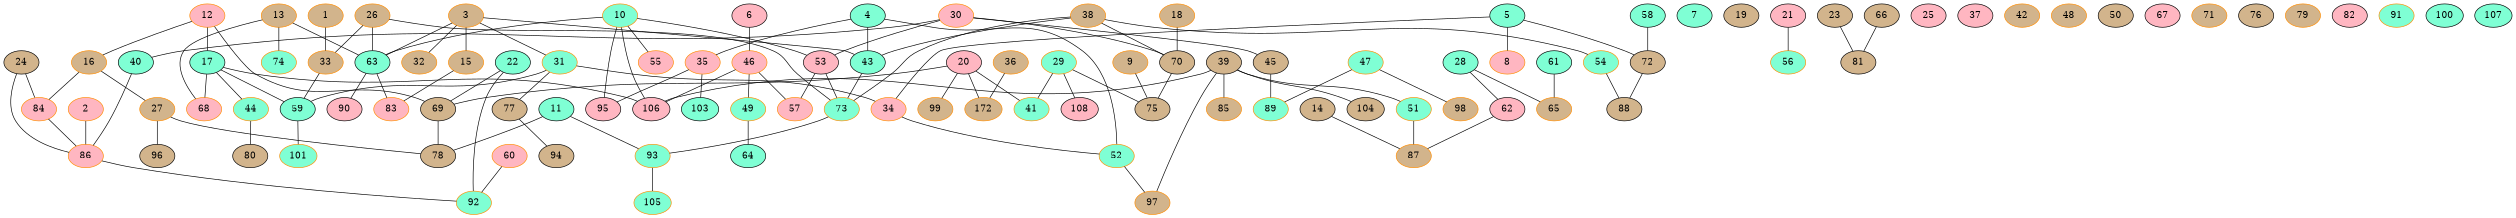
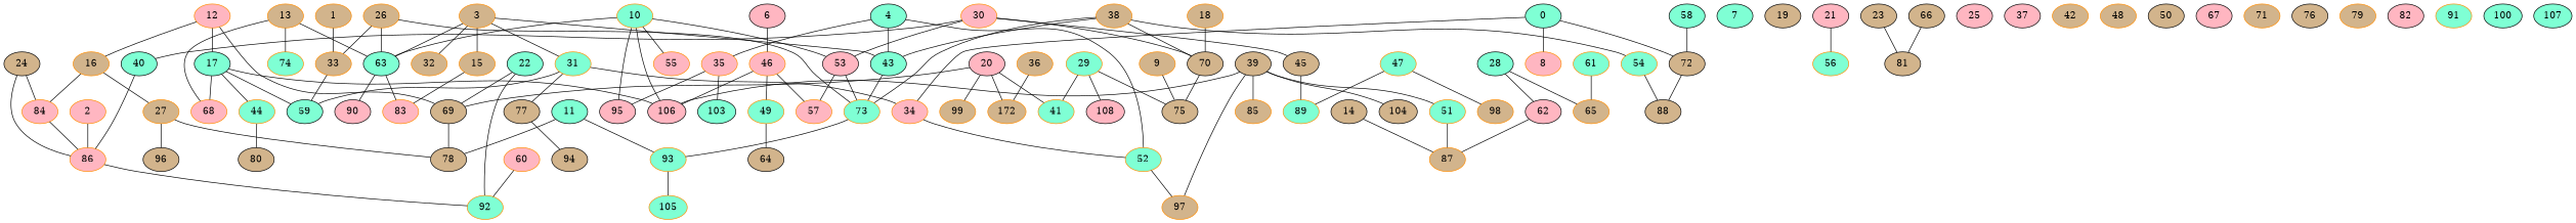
  graph {
    node [color=darkorange fillcolor=tan style=filled]
    1
    33
    59 [color=black fillcolor=aquamarine]
    2 [fillcolor=lightpink]
    86 [fillcolor=lightpink]
    92 [fillcolor=aquamarine]
    3
    15
    31 [fillcolor=aquamarine]
    32
    43 [color=black fillcolor=aquamarine]
    63 [color=black fillcolor=aquamarine]
    83 [fillcolor=lightpink]
    34 [fillcolor=lightpink]
    77 [color=black]
    73 [fillcolor=aquamarine]
    90 [color=black fillcolor=lightpink]
    4 [color=black fillcolor=aquamarine]
    35 [fillcolor=lightpink]
    52 [fillcolor=aquamarine]
    95 [color=black fillcolor=lightpink]
    103 [color=black fillcolor=aquamarine]
    97
-   5 [color=black fillcolor=aquamarine]
+   5 [color=black fillcolor=aquamarine label=0]
    8 [fillcolor=lightpink]
    72 [color=black]
    88 [color=black]
    6 [color=black fillcolor=lightpink]
    46 [fillcolor=lightpink]
    106 [color=black fillcolor=lightpink]
    49 [fillcolor=aquamarine]
    57 [fillcolor=lightpink]
    7 [color=black fillcolor=aquamarine]
    75 [color=black]
    9
    10 [fillcolor=aquamarine]
    53 [color=black fillcolor=lightpink]
    55 [fillcolor=lightpink]
    11 [color=black fillcolor=aquamarine]
    78 [color=black]
    93 [fillcolor=aquamarine]
    105 [fillcolor=aquamarine]
    12 [fillcolor=lightpink]
    16
    17 [color=black fillcolor=aquamarine]
    69 [color=black]
    27
    84 [fillcolor=lightpink]
    68 [fillcolor=lightpink]
    44 [fillcolor=aquamarine]
    13
    74 [fillcolor=aquamarine]
    14 [color=black]
    87
    96 [color=black]
    80 [color=black]
-   101 [fillcolor=aquamarine]
    70 [color=black]
    18
    19 [color=black]
    20 [color=black fillcolor=lightpink]
    41 [fillcolor=aquamarine]
    99
    n64 [label=172]
    21 [color=black fillcolor=lightpink]
    56 [fillcolor=aquamarine]
    22 [color=black fillcolor=aquamarine]
    23 [color=black]
    81 [color=black]
    24 [color=black]
    25 [color=black fillcolor=lightpink]
    26
    28 [color=black fillcolor=aquamarine]
    62 [color=black fillcolor=lightpink]
    65
    29 [fillcolor=aquamarine]
    108 [color=black fillcolor=lightpink]
    30 [fillcolor=lightpink]
    40 [color=black fillcolor=aquamarine]
    45 [color=black]
    89 [fillcolor=aquamarine]
    94 [color=black]
    36
    37 [color=black fillcolor=lightpink]
    38
    54 [fillcolor=aquamarine]
    39 [color=black]
    51 [fillcolor=aquamarine]
    85
    104 [color=black]
    42
-   64 [color=black fillcolor=aquamarine]
+   64 [color=black]
    47 [fillcolor=aquamarine]
    98
    48
    50 [color=black]
    58 [color=black fillcolor=aquamarine]
    60 [fillcolor=lightpink]
-   61 [color=black fillcolor=aquamarine]
+   61 [fillcolor=aquamarine]
    66 [color=black]
    67 [color=black fillcolor=lightpink]
    71
    76 [color=black]
    79
    82 [color=black fillcolor=lightpink]
    91 [fillcolor=aquamarine]
    100 [color=black fillcolor=aquamarine]
    107 [color=black fillcolor=aquamarine]
    1 -- 33
    33 -- 59
-   59 -- 101
    2 -- 86
    86 -- 92
    3 -- 15
    3 -- 31
    3 -- 32
    3 -- 43
    3 -- 63
    15 -- 83
    31 -- 59
    31 -- 34
    31 -- 77
    43 -- 73
    63 -- 83
    63 -- 90
    34 -- 52
    77 -- 94
    73 -- 93
    4 -- 43
    4 -- 35
    4 -- 52
    35 -- 95
    35 -- 103
    52 -- 97
    5 -- 34
    5 -- 8
    5 -- 72
    72 -- 88
    6 -- 46
    46 -- 106
    46 -- 49
    46 -- 57
    49 -- 64
    9 -- 75
    10 -- 63
    10 -- 95
    10 -- 106
    10 -- 53
    10 -- 55
    53 -- 73
    53 -- 57
    11 -- 78
    11 -- 93
    93 -- 105
    12 -- 16
    12 -- 17
    12 -- 69
    16 -- 27
    16 -- 84
    17 -- 59
    17 -- 106
    17 -- 68
    17 -- 44
    69 -- 78
    27 -- 78
    27 -- 96
    84 -- 86
    44 -- 80
    13 -- 63
    13 -- 68
    13 -- 74
    14 -- 87
    70 -- 75
    18 -- 70
    20 -- 69
    20 -- 41
    20 -- 99
    20 -- n64
    21 -- 56
    22 -- 92
    22 -- 69
    23 -- 81
    24 -- 86
    24 -- 84
    26 -- 33
    26 -- 63
    26 -- 73
    28 -- 62
    28 -- 65
    62 -- 87
    29 -- 75
    29 -- 41
    29 -- 108
    30 -- 53
    30 -- 70
    30 -- 40
    30 -- 45
    40 -- 86
    45 -- 89
    36 -- n64
    38 -- 43
    38 -- 73
    38 -- 70
    38 -- 54
    54 -- 88
    39 -- 97
    39 -- 106
    39 -- 51
    39 -- 85
    39 -- 104
    51 -- 87
    47 -- 89
    47 -- 98
    58 -- 72
    60 -- 92
    61 -- 65
    66 -- 81
  }
